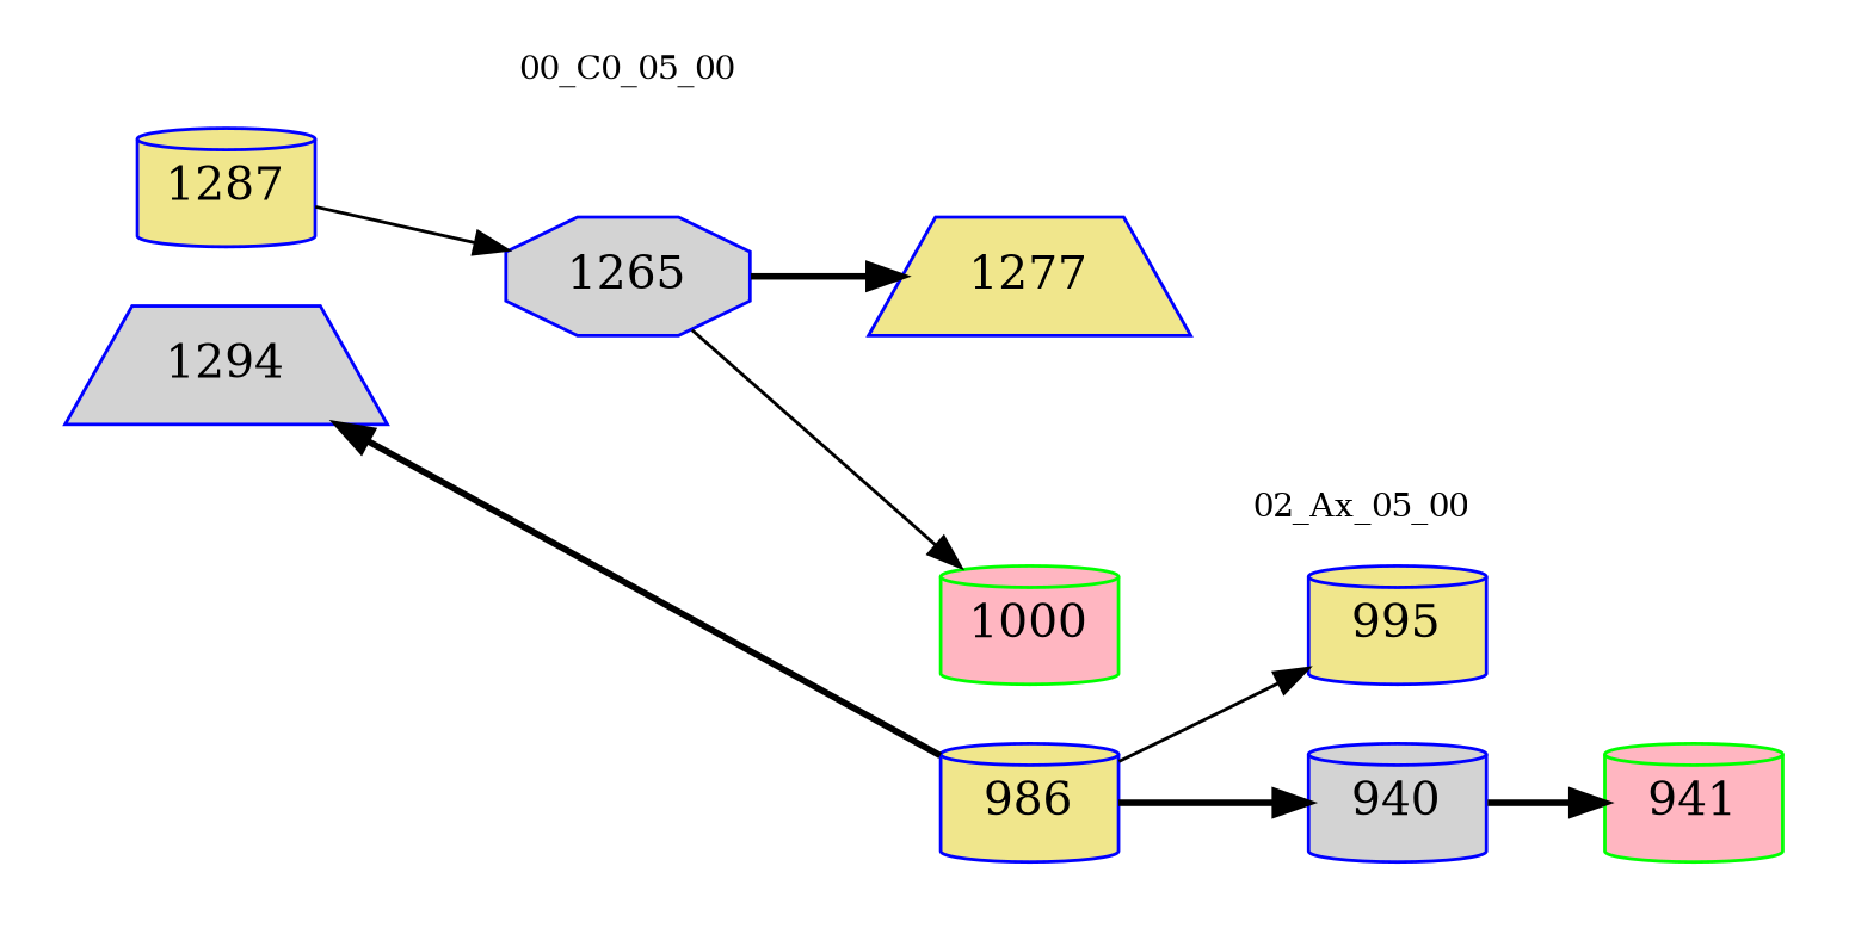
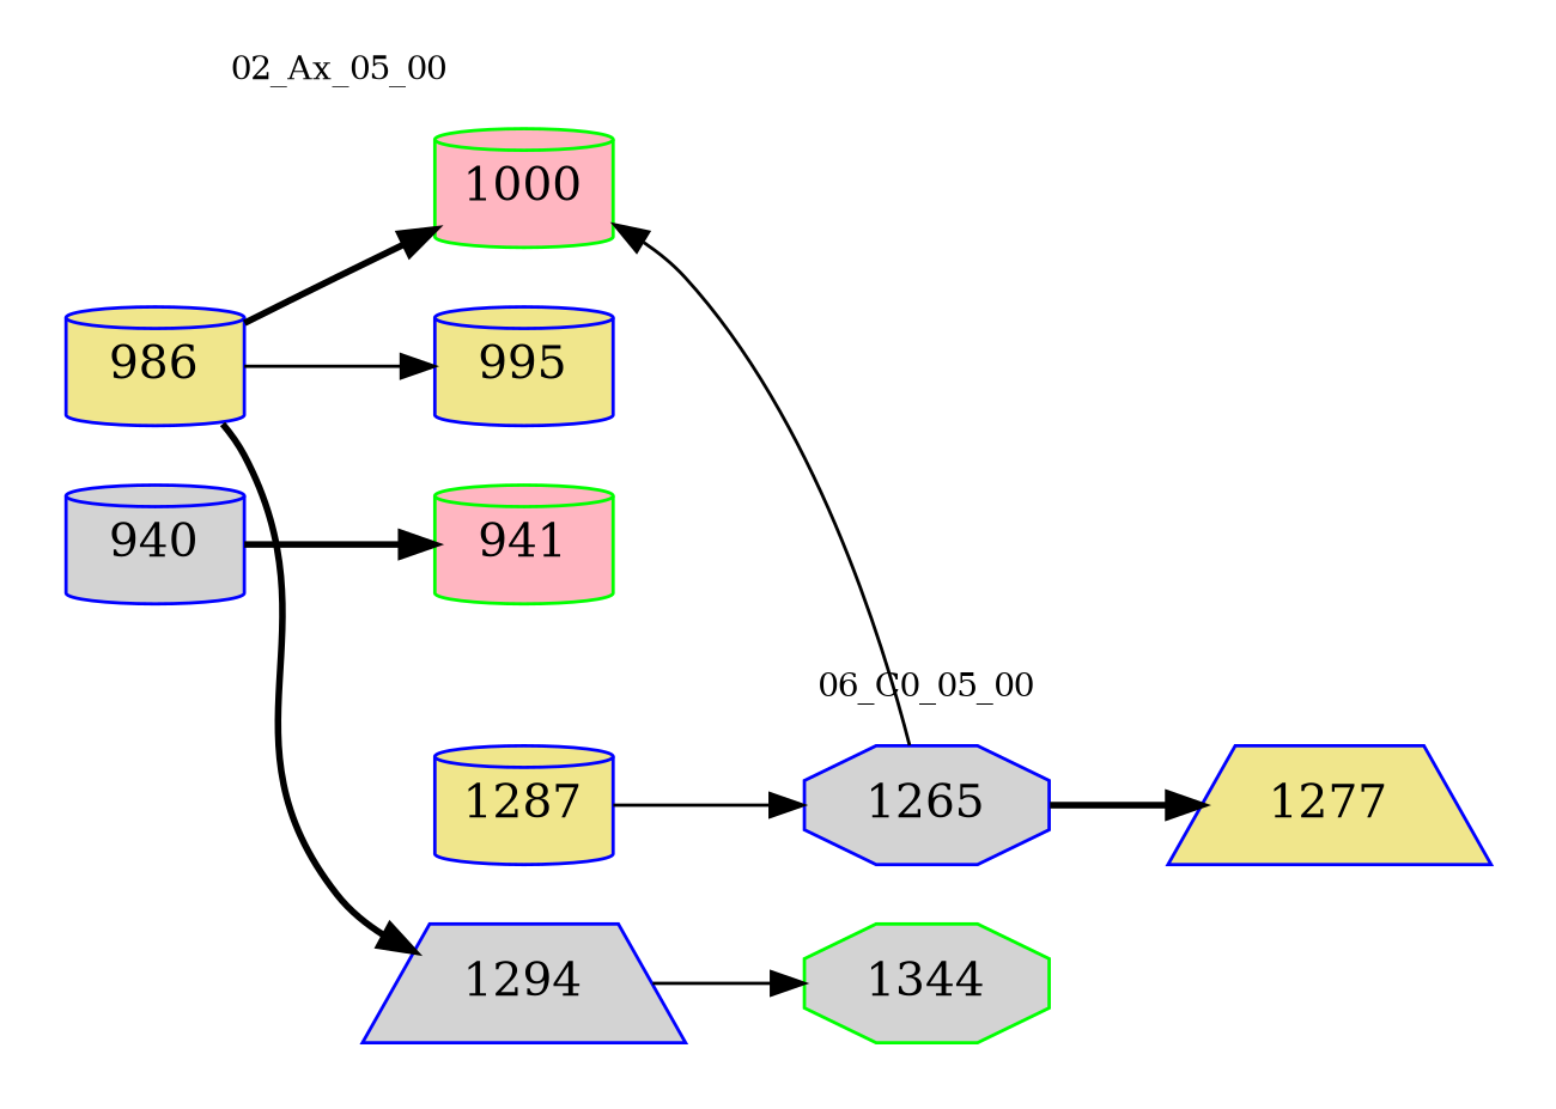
  digraph {
    rankdir=LR
    node [color=blue fillcolor=khaki shape=cylinder style=filled]
    edge [color=black style=bold]
    n1 [label=986]
    n2 [fillcolor=lightgrey label=940]
    n3 [label=995]
    n4 [color=green fillcolor=lightpink label=941]
    n5 [color=green fillcolor=lightpink label=1000]
    n6 [label=1287]
    n7 [fillcolor=lightgrey label=1265 shape=octagon]
    n8 [fillcolor=lightgrey label=1294 shape=trapezium]
    n9 [label=1277 shape=trapezium]
+   n10 [color=green fillcolor=lightgrey label=1344 shape=octagon]
    subgraph cluster_1 {
      color=white
      fontsize=10
      label="02_Ax_05_00"
      n1
      n2
      n3
      n4
      n5
    }
    subgraph cluster_2 {
      color=white
      fontsize=10
-     label="00_C0_05_00"
+     label="06_C0_05_00"
      n6
      n7
      n8
      n9
+     n10
    }
-   n1 -> n2
+   n1 -> n5
    n1 -> n3 [style=solid]
    n1 -> n8
    n2 -> n4
    n6 -> n7 [style=solid]
    n7 -> n5 [style=solid]
    n7 -> n9
+   n8 -> n10 [style=solid]
  }
